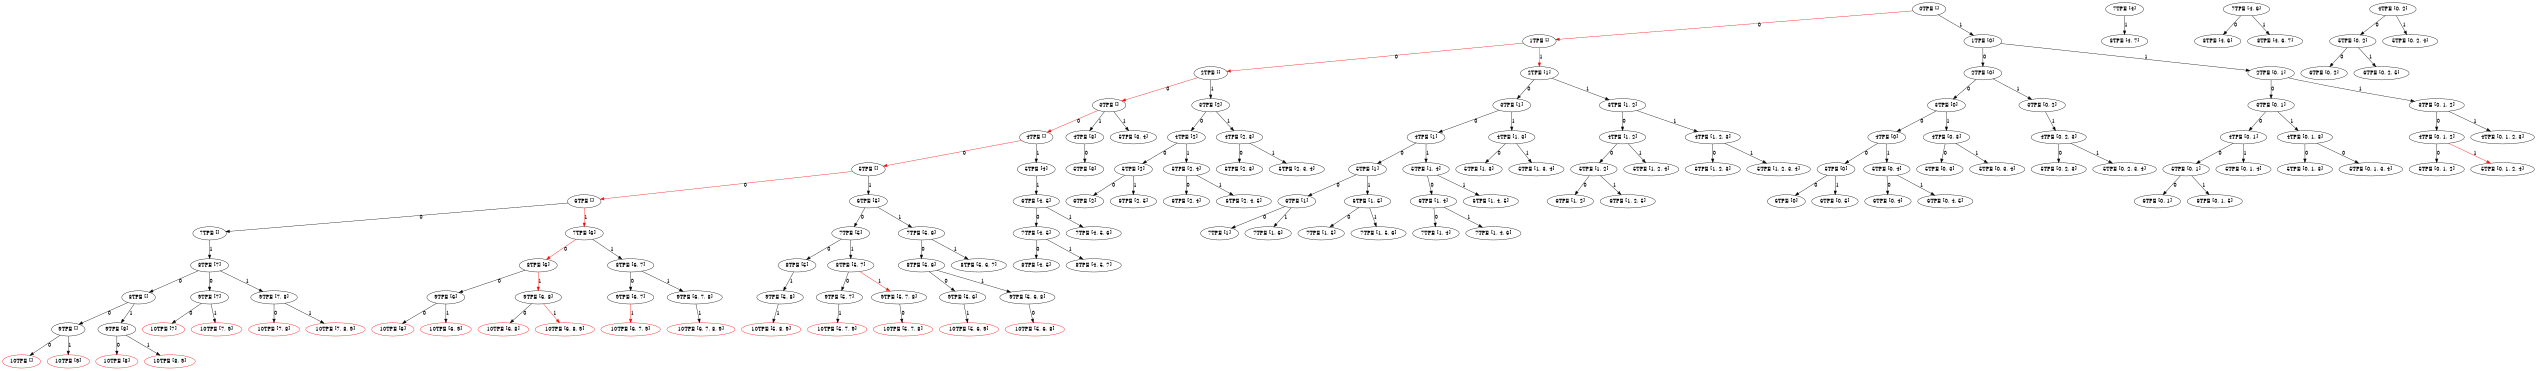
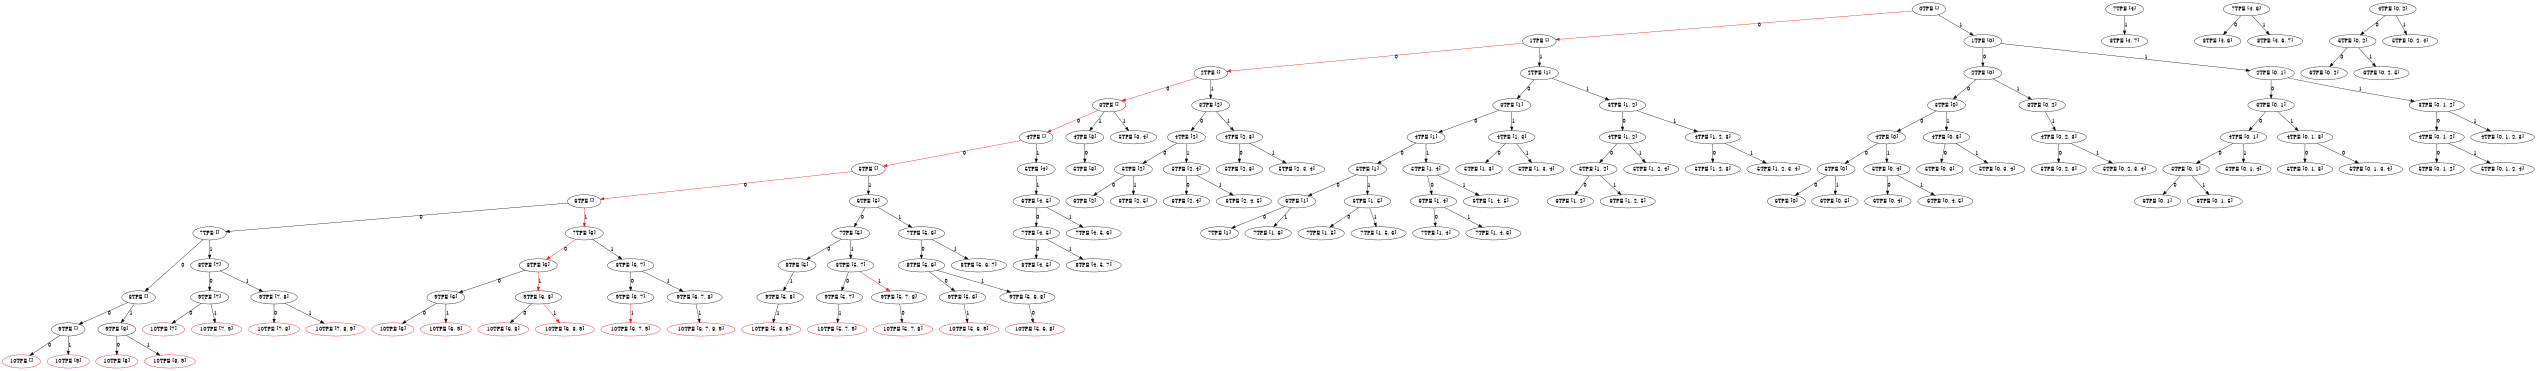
  strict digraph {
    n1 [label="9TPE []"]
    n2 [color=red label="10TPE []"]
    n3 [color=red label="10TPE [9]"]
    n4 [label="8TPE []"]
    n5 [label="9TPE [8]"]
    n6 [color=red label="10TPE [8]"]
    n7 [color=red label="10TPE [8, 9]"]
    n8 [label="7TPE []"]
    n9 [label="8TPE [7]"]
    n10 [label="9TPE [7]"]
    n11 [label="9TPE [7, 8]"]
    n12 [color=red label="10TPE [7]"]
    n13 [color=red label="10TPE [7, 9]"]
    n14 [color=red label="10TPE [7, 8]"]
    n15 [color=red label="10TPE [7, 8, 9]"]
    n16 [label="6TPE []"]
    n17 [label="7TPE [6]"]
    n18 [label="8TPE [6]"]
    n19 [label="8TPE [6, 7]"]
    n20 [label="9TPE [6]"]
    n21 [color=red label="10TPE [6]"]
    n22 [color=red label="10TPE [6, 9]"]
    n23 [label="9TPE [6, 8]"]
    n24 [color=red label="10TPE [6, 8]"]
    n25 [color=red label="10TPE [6, 8, 9]"]
    n26 [label="9TPE [6, 7]"]
    n27 [label="9TPE [6, 7, 8]"]
    n28 [color=red label="10TPE [6, 7, 9]"]
    n29 [color=red label="10TPE [6, 7, 8, 9]"]
    n30 [label="5TPE []"]
    n31 [label="6TPE [5]"]
    n32 [label="7TPE [5]"]
    n33 [label="7TPE [5, 6]"]
    n34 [label="9TPE [5, 8]"]
    n35 [color=red label="10TPE [5, 8, 9]"]
    n36 [label="8TPE [5]"]
    n37 [label="8TPE [5, 7]"]
    n38 [label="9TPE [5, 7]"]
    n39 [label="9TPE [5, 7, 8]"]
    n40 [color=red label="10TPE [5, 7, 9]"]
    n41 [color=red label="10TPE [5, 7, 8]"]
    n42 [label="8TPE [5, 6]"]
    n43 [label="8TPE [5, 6, 7]"]
    n44 [label="9TPE [5, 6]"]
    n45 [color=red label="10TPE [5, 6, 9]"]
    n46 [label="9TPE [5, 6, 8]"]
    n47 [color=red label="10TPE [5, 6, 8]"]
    n48 [label="4TPE []"]
    n49 [label="5TPE [4]"]
    n50 [label="6TPE [4, 5]"]
    n51 [label="7TPE [4]"]
    n52 [label="8TPE [4, 7]"]
    n53 [label="7TPE [4, 6]"]
    n54 [label="8TPE [4, 6]"]
    n55 [label="8TPE [4, 6, 7]"]
    n56 [label="7TPE [4, 5]"]
    n57 [label="7TPE [4, 5, 6]"]
    n58 [label="8TPE [4, 5]"]
    n59 [label="8TPE [4, 5, 7]"]
    n60 [label="3TPE []"]
    n61 [label="4TPE [3]"]
    n62 [label="5TPE [3, 4]"]
    n63 [label="5TPE [3]"]
    n64 [label="2TPE []"]
    n65 [label="3TPE [2]"]
    n66 [label="4TPE [2]"]
    n67 [label="4TPE [2, 3]"]
    n68 [label="5TPE [2]"]
    n69 [label="6TPE [2]"]
    n70 [label="6TPE [2, 5]"]
    n71 [label="5TPE [2, 4]"]
    n72 [label="6TPE [2, 4]"]
    n73 [label="6TPE [2, 4, 5]"]
    n74 [label="5TPE [2, 3]"]
    n75 [label="5TPE [2, 3, 4]"]
    n76 [label="1TPE []"]
    n77 [label="2TPE [1]"]
    n78 [label="3TPE [1]"]
    n79 [label="3TPE [1, 2]"]
    n80 [label="6TPE [1]"]
    n81 [label="7TPE [1]"]
    n82 [label="7TPE [1, 6]"]
    n83 [label="5TPE [1]"]
    n84 [label="6TPE [1, 5]"]
    n85 [label="7TPE [1, 5]"]
    n86 [label="7TPE [1, 5, 6]"]
    n87 [label="4TPE [1]"]
    n88 [label="5TPE [1, 4]"]
    n89 [label="6TPE [1, 4]"]
    n90 [label="6TPE [1, 4, 5]"]
    n91 [label="7TPE [1, 4]"]
    n92 [label="7TPE [1, 4, 6]"]
    n93 [label="4TPE [1, 3]"]
    n94 [label="5TPE [1, 3]"]
    n95 [label="5TPE [1, 3, 4]"]
    n96 [label="4TPE [1, 2]"]
    n97 [label="4TPE [1, 2, 3]"]
    n98 [label="5TPE [1, 2]"]
    n99 [label="6TPE [1, 2]"]
    n100 [label="6TPE [1, 2, 5]"]
    n101 [label="5TPE [1, 2, 4]"]
    n102 [label="5TPE [1, 2, 3]"]
    n103 [label="5TPE [1, 2, 3, 4]"]
    n104 [label="0TPE []"]
    n105 [label="1TPE [0]"]
    n106 [label="2TPE [0]"]
    n107 [label="2TPE [0, 1]"]
    n108 [label="5TPE [0]"]
    n109 [label="6TPE [0]"]
    n110 [label="6TPE [0, 5]"]
    n111 [label="4TPE [0]"]
    n112 [label="5TPE [0, 4]"]
    n113 [label="6TPE [0, 4]"]
    n114 [label="6TPE [0, 4, 5]"]
    n115 [label="3TPE [0]"]
    n116 [label="4TPE [0, 3]"]
    n117 [label="5TPE [0, 3]"]
    n118 [label="5TPE [0, 3, 4]"]
    n119 [label="3TPE [0, 2]"]
    n120 [label="4TPE [0, 2, 3]"]
    n121 [label="5TPE [0, 2]"]
    n122 [label="6TPE [0, 2]"]
    n123 [label="6TPE [0, 2, 5]"]
    n124 [label="4TPE [0, 2]"]
    n125 [label="5TPE [0, 2, 4]"]
    n126 [label="5TPE [0, 2, 3]"]
    n127 [label="5TPE [0, 2, 3, 4]"]
    n128 [label="3TPE [0, 1]"]
    n129 [label="3TPE [0, 1, 2]"]
    n130 [label="5TPE [0, 1]"]
    n131 [label="6TPE [0, 1]"]
    n132 [label="6TPE [0, 1, 5]"]
    n133 [label="4TPE [0, 1]"]
    n134 [label="5TPE [0, 1, 4]"]
    n135 [label="4TPE [0, 1, 3]"]
    n136 [label="5TPE [0, 1, 3]"]
    n137 [label="5TPE [0, 1, 3, 4]"]
    n138 [label="4TPE [0, 1, 2]"]
    n139 [label="4TPE [0, 1, 2, 3]"]
    n140 [label="5TPE [0, 1, 2]"]
    n141 [label="5TPE [0, 1, 2, 4]"]
    n1 -> n2 [label=0]
    n1 -> n3 [label=1]
    n4 -> n1 [label=0]
    n4 -> n5 [label=1]
    n5 -> n6 [label=0]
    n5 -> n7 [label=1]
-   n9 -> n4 [label=0]
+   n8 -> n4 [label=0]
    n8 -> n9 [label=1]
    n9 -> n10 [label=0]
    n9 -> n11 [label=1]
    n10 -> n12 [label=0]
    n10 -> n13 [label=1]
    n11 -> n14 [label=0]
    n11 -> n15 [label=1]
    n16 -> n8 [label=0]
    n16 -> n17 [color=red label=1]
    n17 -> n18 [color=red label=0]
    n17 -> n19 [label=1]
    n18 -> n20 [label=0]
    n18 -> n23 [color=red label=1]
    n19 -> n26 [label=0]
    n19 -> n27 [label=1]
    n20 -> n21 [label=0]
    n20 -> n22 [label=1]
    n23 -> n24 [label=0]
    n23 -> n25 [color=red label=1]
    n26 -> n28 [color=red label=1]
    n27 -> n29 [label=1]
    n30 -> n16 [color=red label=0]
    n30 -> n31 [label=1]
    n31 -> n32 [label=0]
    n31 -> n33 [label=1]
    n32 -> n36 [label=0]
    n32 -> n37 [label=1]
    n33 -> n42 [label=0]
    n33 -> n43 [label=1]
    n34 -> n35 [label=1]
    n36 -> n34 [label=1]
    n37 -> n38 [label=0]
    n37 -> n39 [color=red label=1]
    n38 -> n40 [label=1]
    n39 -> n41 [label=0]
    n42 -> n44 [label=0]
    n42 -> n46 [label=1]
    n44 -> n45 [label=1]
    n46 -> n47 [label=0]
    n48 -> n30 [color=red label=0]
    n48 -> n49 [label=1]
    n49 -> n50 [label=1]
    n50 -> n56 [label=0]
    n50 -> n57 [label=1]
    n51 -> n52 [label=1]
    n53 -> n54 [label=0]
    n53 -> n55 [label=1]
    n56 -> n58 [label=0]
    n56 -> n59 [label=1]
    n60 -> n48 [color=red label=0]
    n60 -> n61 [label=1]
    n60 -> n62 [label=1]
    n61 -> n63 [label=0]
    n64 -> n60 [color=red label=0]
    n64 -> n65 [label=1]
    n65 -> n66 [label=0]
    n65 -> n67 [label=1]
    n66 -> n68 [label=0]
    n66 -> n71 [label=1]
    n67 -> n74 [label=0]
    n67 -> n75 [label=1]
    n68 -> n69 [label=0]
    n68 -> n70 [label=1]
    n71 -> n72 [label=0]
    n71 -> n73 [label=1]
    n76 -> n64 [color=red label=0]
-   n76 -> n77 [label=1 color=red]
+   n76 -> n77 [label=1]
    n77 -> n78 [label=0]
    n77 -> n79 [label=1]
    n78 -> n87 [label=0]
    n78 -> n93 [label=1]
    n79 -> n96 [label=0]
    n79 -> n97 [label=1]
    n80 -> n81 [label=0]
    n80 -> n82 [label=1]
    n83 -> n80 [label=0]
    n83 -> n84 [label=1]
    n84 -> n85 [label=0]
    n84 -> n86 [label=1]
    n87 -> n83 [label=0]
    n87 -> n88 [label=1]
    n88 -> n89 [label=0]
    n88 -> n90 [label=1]
    n89 -> n91 [label=0]
    n89 -> n92 [label=1]
    n93 -> n94 [label=0]
    n93 -> n95 [label=1]
    n96 -> n98 [label=0]
    n96 -> n101 [label=1]
    n97 -> n102 [label=0]
    n97 -> n103 [label=1]
    n98 -> n99 [label=0]
    n98 -> n100 [label=1]
    n104 -> n76 [color=red label=0]
    n104 -> n105 [label=1]
    n105 -> n106 [label=0]
    n105 -> n107 [label=1]
    n106 -> n115 [label=0]
    n106 -> n119 [label=1]
    n107 -> n128 [label=0]
    n107 -> n129 [label=1]
    n108 -> n109 [label=0]
    n108 -> n110 [label=1]
    n111 -> n108 [label=0]
    n111 -> n112 [label=1]
    n112 -> n113 [label=0]
    n112 -> n114 [label=1]
    n115 -> n111 [label=0]
    n115 -> n116 [label=1]
    n116 -> n117 [label=0]
    n116 -> n118 [label=1]
    n119 -> n120 [label=1]
    n120 -> n126 [label=0]
    n120 -> n127 [label=1]
    n121 -> n122 [label=0]
    n121 -> n123 [label=1]
    n124 -> n121 [label=0]
    n124 -> n125 [label=1]
    n128 -> n133 [label=0]
    n128 -> n135 [label=1]
    n129 -> n138 [label=0]
    n129 -> n139 [label=1]
    n130 -> n131 [label=0]
    n130 -> n132 [label=1]
    n133 -> n130 [label=0]
    n133 -> n134 [label=1]
    n135 -> n136 [label=0]
    n135 -> n137 [label=0]
    n138 -> n140 [label=0]
-   n138 -> n141 [label=1 color=red]
+   n138 -> n141 [label=1]
  }
